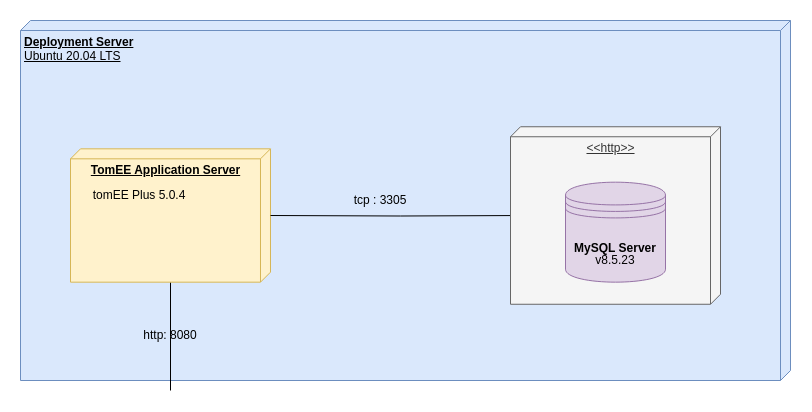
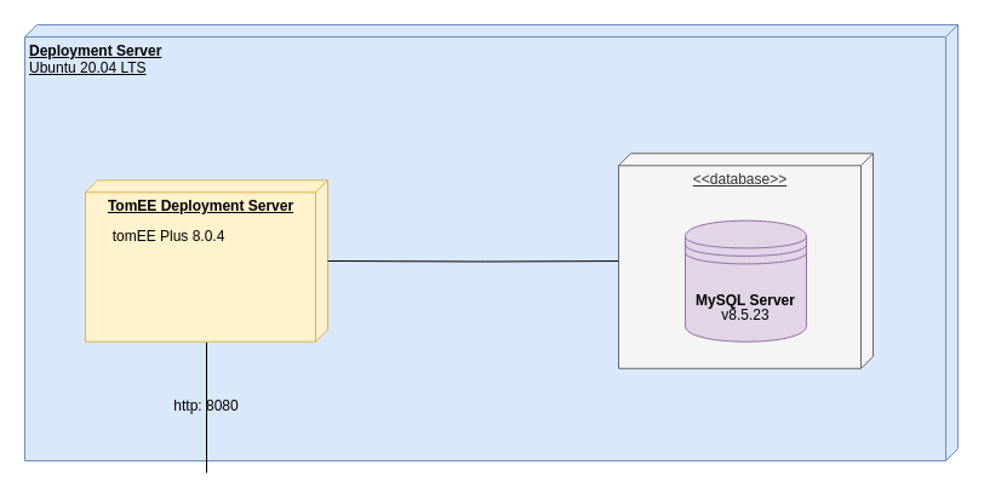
  <mxCell id="0" />
  <mxCell id="1" parent="0" />
  <mxCell id="2" value="&lt;div&gt;&lt;b&gt;Deployment Server&lt;/b&gt;&lt;/div&gt;&lt;div&gt;Ubuntu 20.04 LTS&lt;/div&gt;" style="verticalAlign=top;align=left;spacingTop=8;spacingLeft=2;spacingRight=12;shape=cube;size=10;direction=south;fontStyle=4;html=1;fillColor=#dae8fc;strokeColor=#6c8ebf;" vertex="1" parent="1"><mxGeometry x="20" y="20" width="770" height="360" as="geometry" /></mxCell>
  <mxCell id="3" style="edgeStyle=orthogonalEdgeStyle;rounded=0;orthogonalLoop=1;jettySize=auto;html=1;endArrow=none;endFill=0;" edge="1" parent="1" source="4"><mxGeometry relative="1" as="geometry"><mxPoint x="170" y="390" as="targetPoint" /></mxGeometry></mxCell>
- <mxCell id="4" value="&lt;div align=&quot;center&quot;&gt;&lt;b style=&quot;line-height: 120%&quot;&gt;TomEE Application Server&lt;/b&gt;&lt;/div&gt;" style="verticalAlign=top;align=center;spacingTop=8;spacingLeft=2;spacingRight=12;shape=cube;size=10;direction=south;fontStyle=4;html=1;fillColor=#fff2cc;strokeColor=#d6b656;" vertex="1" parent="1"><mxGeometry x="70" y="148.34" width="200" height="133.33" as="geometry" /></mxCell>
+ <mxCell id="4" value="&lt;div align=&quot;center&quot;&gt;&lt;b style=&quot;line-height: 120%&quot;&gt;TomEE Deployment Server&lt;/b&gt;&lt;/div&gt;" style="verticalAlign=top;align=center;spacingTop=8;spacingLeft=2;spacingRight=12;shape=cube;size=10;direction=south;fontStyle=4;html=1;fillColor=#fff2cc;strokeColor=#d6b656;" vertex="1" parent="1"><mxGeometry x="70" y="148.34" width="200" height="133.33" as="geometry" /></mxCell>
  <mxCell id="5" style="edgeStyle=orthogonalEdgeStyle;rounded=0;orthogonalLoop=1;jettySize=auto;html=1;endArrow=none;endFill=0;" edge="1" parent="1" target="4"><mxGeometry relative="1" as="geometry"><mxPoint x="530" y="215" as="sourcePoint" /></mxGeometry></mxCell>
- <mxCell id="6" value="&lt;div&gt;tcp : 3305&lt;br&gt;&lt;/div&gt;" style="text;html=1;strokeColor=none;fillColor=none;align=center;verticalAlign=middle;whiteSpace=wrap;rounded=0;" vertex="1" parent="1"><mxGeometry x="330" y="190" width="100" height="20" as="geometry" /></mxCell>
- <mxCell id="7" value="&lt;div align=&quot;center&quot;&gt;&amp;lt;&amp;lt;http&amp;gt;&amp;gt;&lt;/div&gt;" style="verticalAlign=top;align=center;spacingTop=8;spacingLeft=2;spacingRight=12;shape=cube;size=10;direction=south;fontStyle=4;html=1;fillColor=#f5f5f5;strokeColor=#666666;fontColor=#333333;" vertex="1" parent="1"><mxGeometry x="510" y="126.25" width="210" height="177.5" as="geometry" /></mxCell>
+ <mxCell id="7" value="&lt;div align=&quot;center&quot;&gt;&amp;lt;&amp;lt;database&amp;gt;&amp;gt;&lt;/div&gt;" style="verticalAlign=top;align=center;spacingTop=8;spacingLeft=2;spacingRight=12;shape=cube;size=10;direction=south;fontStyle=4;html=1;fillColor=#f5f5f5;strokeColor=#666666;fontColor=#333333;" vertex="1" parent="1"><mxGeometry x="510" y="126.25" width="210" height="177.5" as="geometry" /></mxCell>
  <mxCell id="8" value="&lt;b&gt;MySQL Server&lt;br&gt;&lt;/b&gt;" style="shape=datastore;whiteSpace=wrap;html=1;fillColor=#e1d5e7;strokeColor=#9673a6;" vertex="1" parent="1"><mxGeometry x="565" y="181.67" width="100" height="100" as="geometry" /></mxCell>
  <mxCell id="9" value="http: 8080" style="text;html=1;strokeColor=none;fillColor=none;align=center;verticalAlign=middle;whiteSpace=wrap;rounded=0;" vertex="1" parent="1"><mxGeometry x="130" y="325" width="80" height="20" as="geometry" /></mxCell>
  <mxCell id="10" value="v8.5.23" style="text;html=1;strokeColor=none;fillColor=none;align=center;verticalAlign=middle;whiteSpace=wrap;rounded=0;" vertex="1" parent="1"><mxGeometry x="590" y="250" width="50" height="20" as="geometry" /></mxCell>
- <mxCell id="11" value="tomEE Plus 5.0.4" style="text;html=1;strokeColor=none;fillColor=none;align=center;verticalAlign=middle;whiteSpace=wrap;rounded=0;" vertex="1" parent="1"><mxGeometry x="84" y="180" width="110" height="30" as="geometry" /></mxCell>
+ <mxCell id="11" value="tomEE Plus 8.0.4" style="text;html=1;strokeColor=none;fillColor=none;align=center;verticalAlign=middle;whiteSpace=wrap;rounded=0;" vertex="1" parent="1"><mxGeometry x="84" y="180" width="110" height="30" as="geometry" /></mxCell>
